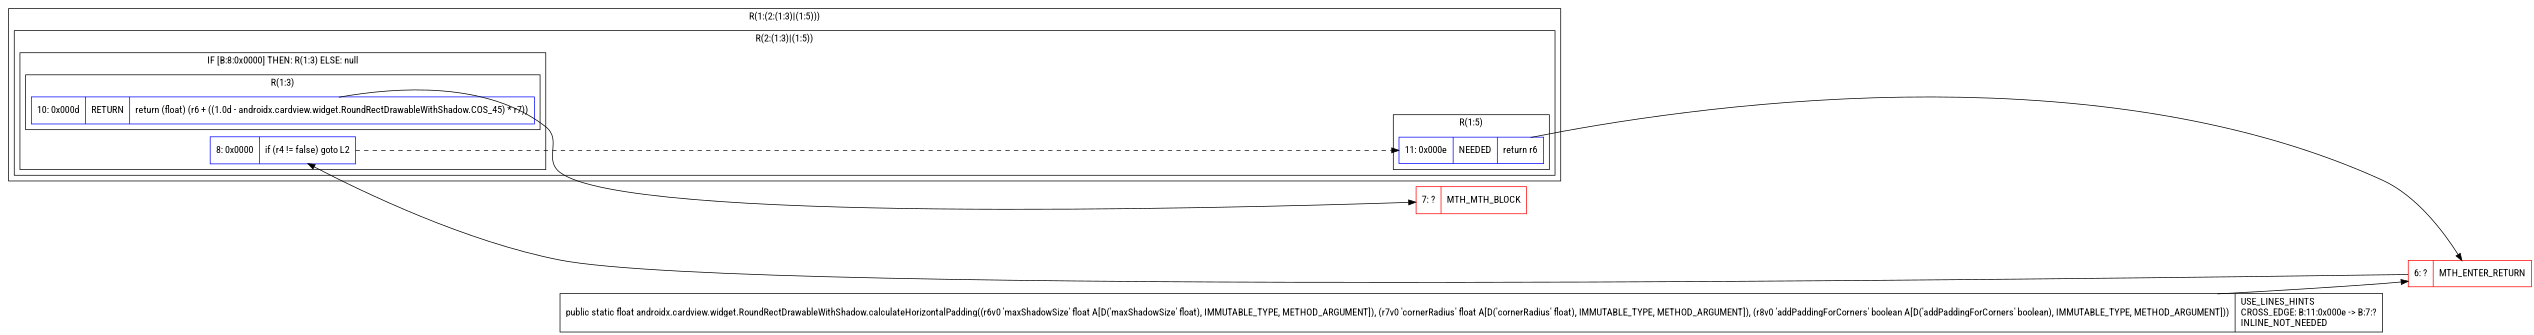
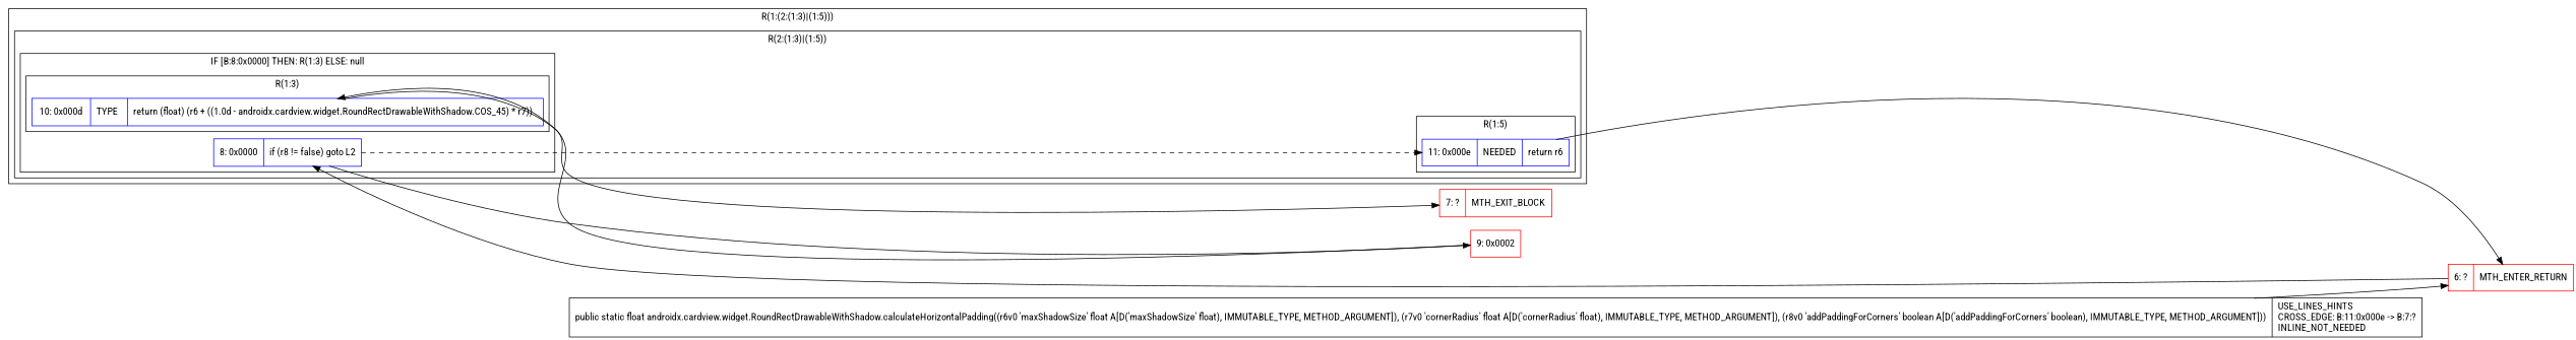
  digraph {
    fontname="Roboto Condensed"
    rankdir=LR
    node [color=blue fontname="Roboto Condensed" shape=record]
    edge [fontname="Roboto Condensed"]
-   n1 [label="{10\:\ 0x000d|RETURN\l|return (float) (r6 + ((1.0d \- androidx.cardview.widget.RoundRectDrawableWithShadow.COS_45) * r7))\l}"]
-   n2 [label="{8\:\ 0x0000|if (r4 != false) goto L2\l}"]
+   n1 [label="{10\:\ 0x000d|TYPE\l|return (float) (r6 + ((1.0d \- androidx.cardview.widget.RoundRectDrawableWithShadow.COS_45) * r7))\l}"]
+   n2 [label="{8\:\ 0x0000|if (r8 != false) goto L2\l}"]
    n3 [label="{11\:\ 0x000e|NEEDED\l|return r6\l}"]
-   n4 [color=red label="{7\:\ ?|MTH_MTH_BLOCK\l}"]
+   n4 [color=red label="{7\:\ ?|MTH_EXIT_BLOCK\l}"]
+   n5 [color=red label="{9\:\ 0x0002}"]
    n6 [color=red label="{6\:\ ?|MTH_ENTER_RETURN\l}"]
    n7 [label="{public static float androidx.cardview.widget.RoundRectDrawableWithShadow.calculateHorizontalPadding((r6v0 'maxShadowSize' float A[D('maxShadowSize' float), IMMUTABLE_TYPE, METHOD_ARGUMENT]), (r7v0 'cornerRadius' float A[D('cornerRadius' float), IMMUTABLE_TYPE, METHOD_ARGUMENT]), (r8v0 'addPaddingForCorners' boolean A[D('addPaddingForCorners' boolean), IMMUTABLE_TYPE, METHOD_ARGUMENT]))  | USE_LINES_HINTS\lCROSS_EDGE: B:11:0x000e \-\> B:7:?\lINLINE_NOT_NEEDED\l}" color=""]
    subgraph cluster_1 {
      label="R(1:(2:(1:3)|(1:5)))"
      subgraph cluster_2 {
        label="R(2:(1:3)|(1:5))"
        subgraph cluster_3 {
          label="IF [B:8:0x0000] THEN: R(1:3) ELSE: null"
          n2
          subgraph cluster_4 {
            label="R(1:3)"
            n1
          }
        }
        subgraph cluster_5 {
          label="R(1:5)"
          n3
        }
      }
    }
    n1 -> n4
    n2 -> n3 [style=dashed]
+   n2 -> n5
    n3 -> n6
+   n5 -> n1
    n6 -> n2
    n7 -> n6
  }
